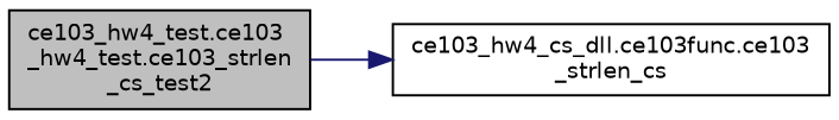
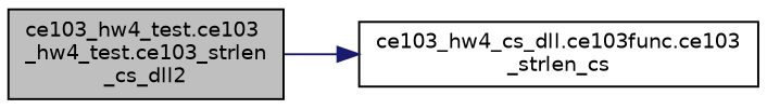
  digraph {
    rankdir=LR
    node [color=black fontname=Helvetica fontsize=10 shape=record style=filled]
-   n1 [fillcolor=grey75 fontcolor=black height=0.2 label="ce103_hw4_test.ce103\l_hw4_test.ce103_strlen\l_cs_test2" width=0.4]
+   n1 [fillcolor=grey75 fontcolor=black height=0.2 label="ce103_hw4_test.ce103\l_hw4_test.ce103_strlen\l_cs_dll2" width=0.4]
    n2 [fillcolor=white height=0.2 label="ce103_hw4_cs_dll.ce103func.ce103\l_strlen_cs" width=0.4]
    n1 -> n2 [color=midnightblue fontname=Helvetica fontsize=10 labelfontname=Helvetica labelfontsize=10 style=solid]
  }
